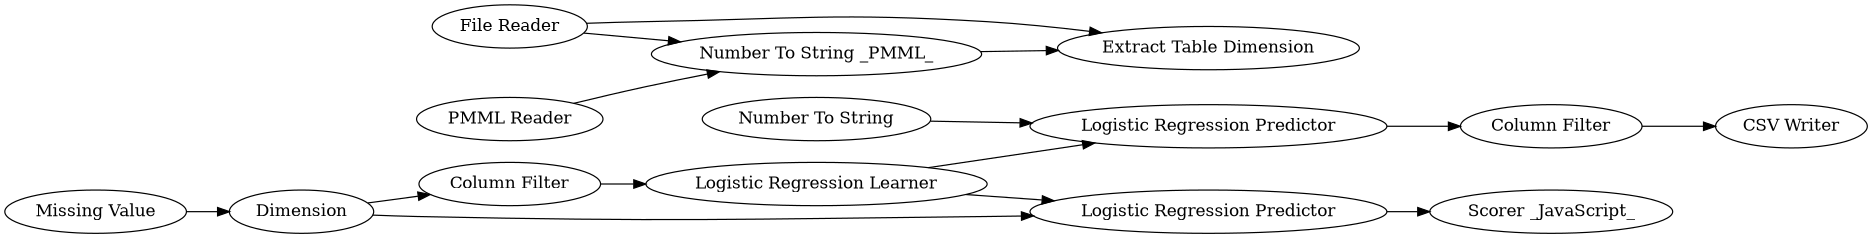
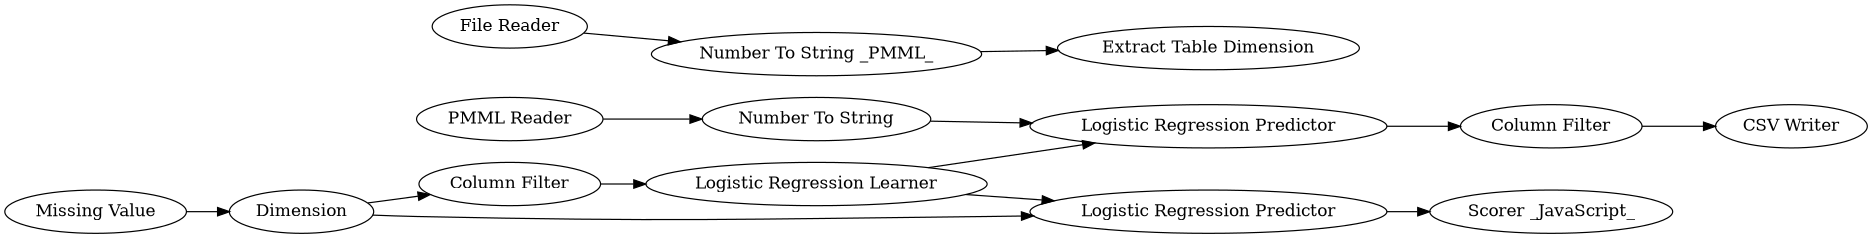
  digraph {
    rankdir=LR
    n1 [label="File Reader"]
    n2 [label="Extract Table Dimension"]
    n3 [label="Number To String _PMML_"]
    n4 [label="Missing Value"]
    n5 [label=Dimension]
    n6 [label="PMML Reader"]
    n7 [label="Number To String"]
    n8 [label="Logistic Regression Predictor"]
    n9 [label="Column Filter"]
    n10 [label="Logistic Regression Predictor"]
    n11 [label="Logistic Regression Learner"]
    n12 [label="Scorer _JavaScript_"]
    n13 [label="CSV Writer"]
    n14 [label="Column Filter"]
-   n1 -> n2
    n1 -> n3
    n3 -> n2
    n4 -> n5
    n5 -> n9
    n5 -> n10
-   n6 -> n3
+   n6 -> n7
    n7 -> n8
    n8 -> n14
    n9 -> n11
    n10 -> n12
    n11 -> n8
    n11 -> n10
    n14 -> n13
  }
